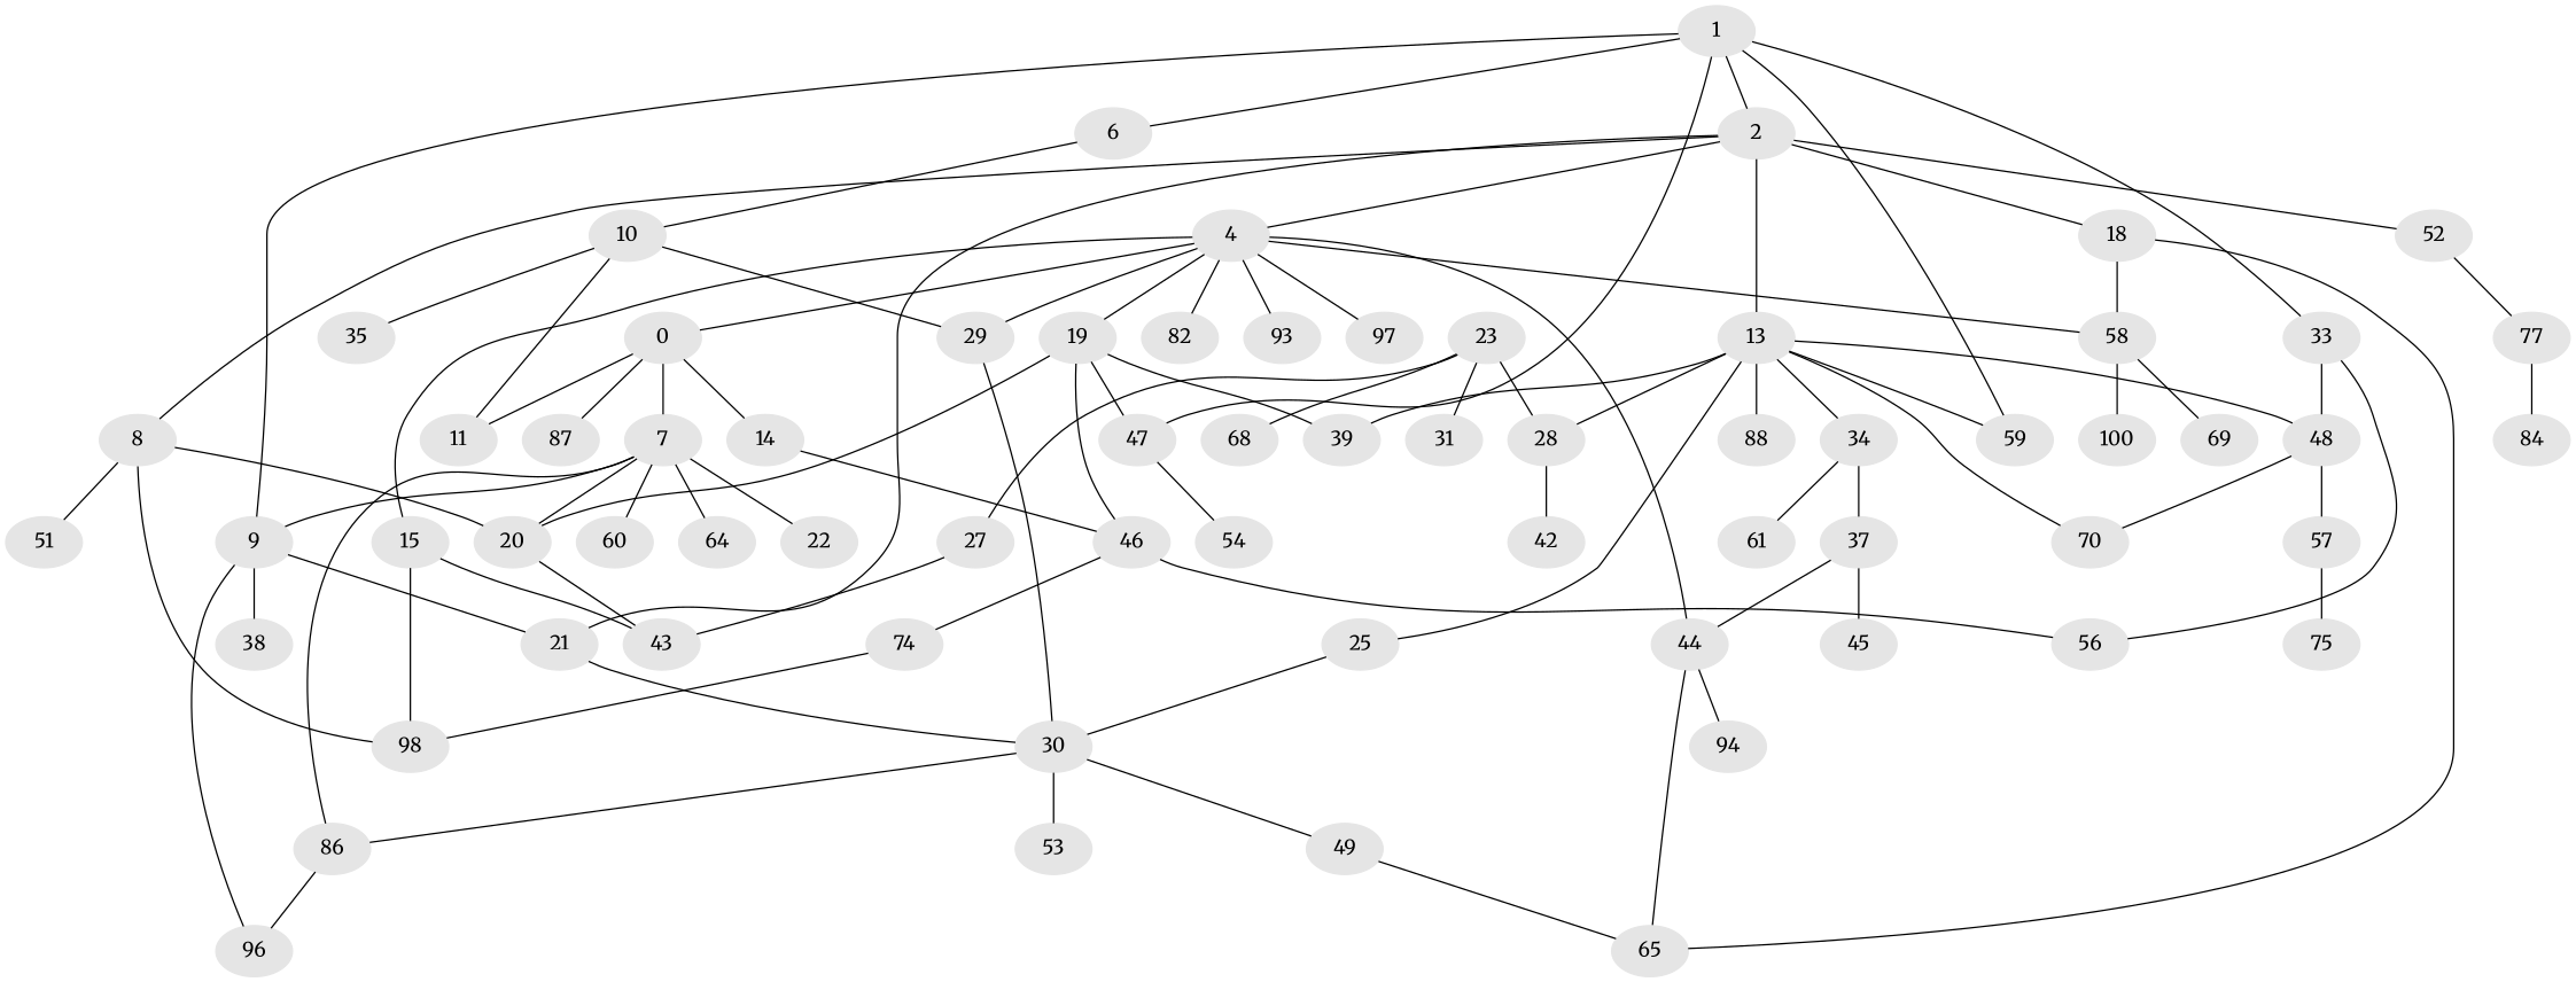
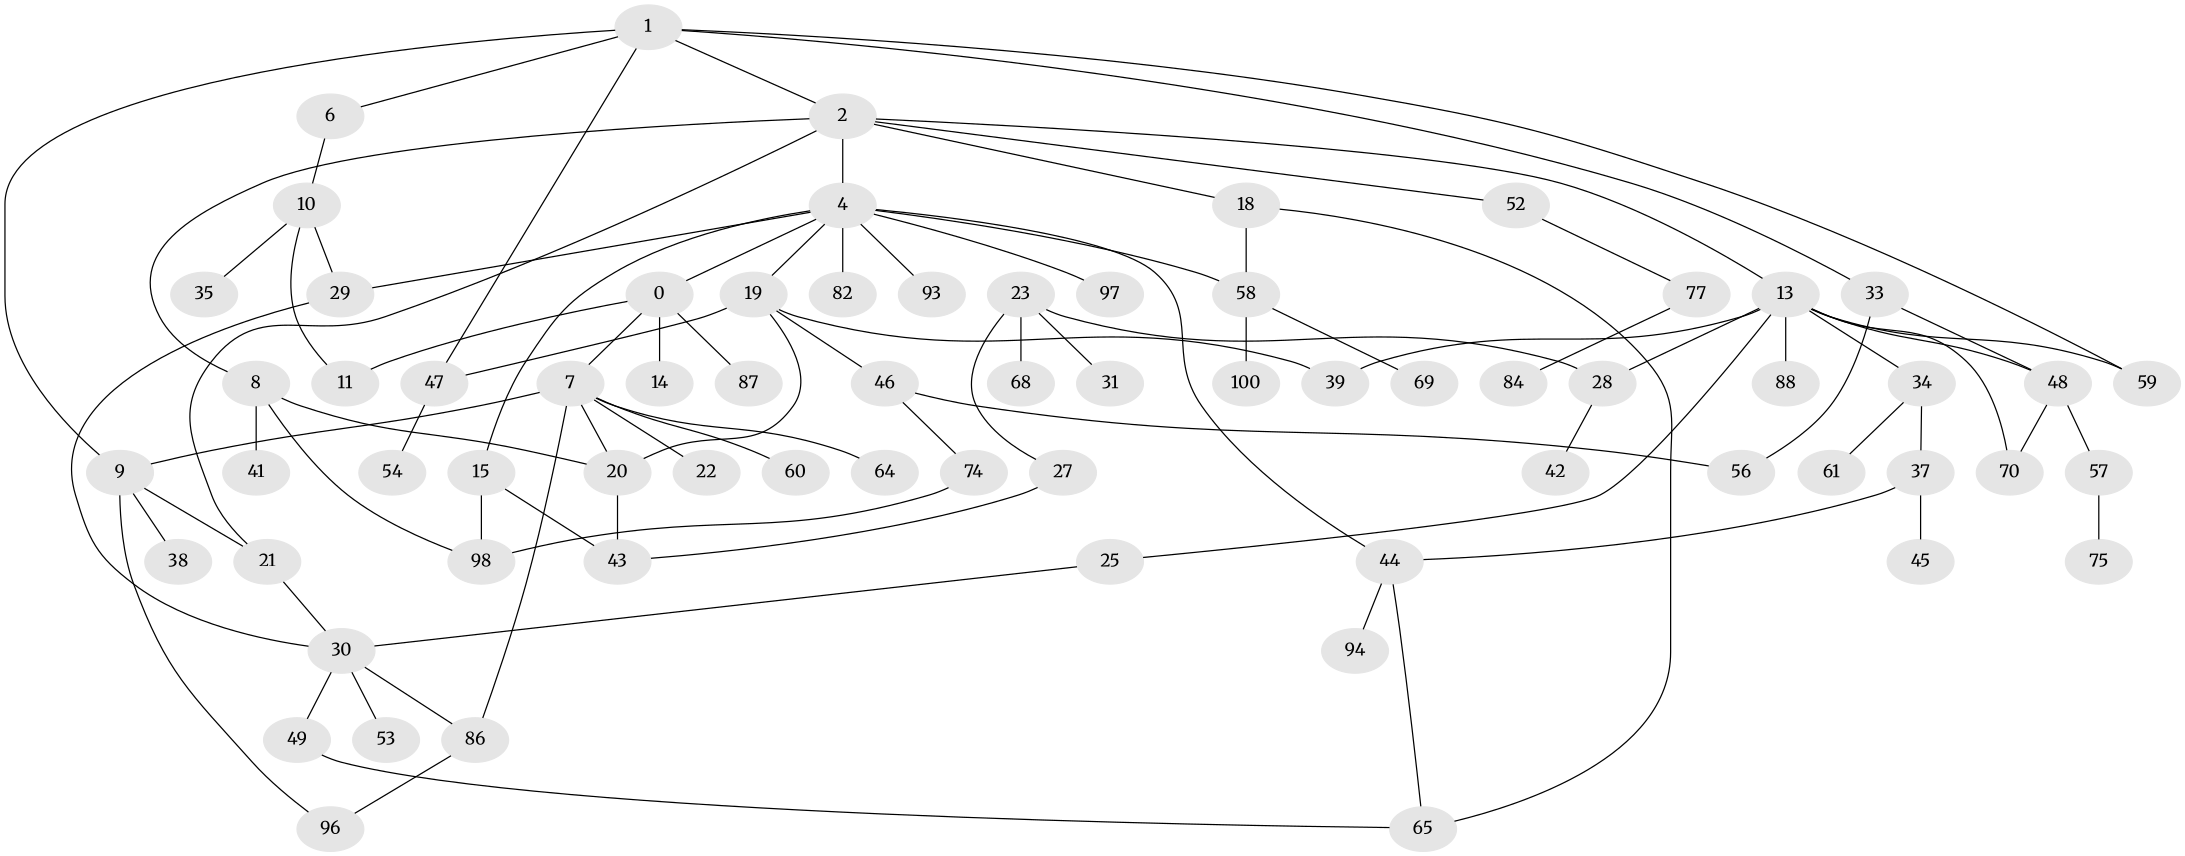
  graph {
    fontname=Merriweather
    node [color=gray90 fontname=Merriweather style=filled]
    edge [fontname=Merriweather]
    1 [super="+26"]
    2 [super="+3"]
    6
    9 [super="+41"]
    33 [super="+78"]
    47 [super="+50"]
    59 [super="+89"]
    4 [super="+91"]
    8 [super="+32"]
    13 [super="+16"]
    18
    21
    52 [super="+83"]
    10 [super="+72"]
    38
    96
    48 [super="+76"]
    56 [super="+85"]
    54
    n20 [label=0 super="+12"]
    15
    19 [super="+71"]
    29 [super="+36"]
    44 [super="+79"]
    58 [super="+77"]
    82
    93
    97
    20 [super="+24"]
-   51
+   51 [label=41]
    98 [super="+99"]
    25
    28 [super="+81"]
    34 [super="+80"]
    39
    70 [super="+92"]
    88
    65 [super="+66"]
    30 [super="+40"]
    23 [super="+67"]
    27
    31 [super="+62"]
    68
    n44 [label=77]
    7 [super="+17"]
    11
    14
    87
    43
    46 [super="+63"]
    94
    69
    100
    22
    60
    64
    86 [super="+90"]
    35
    42
    61
    37 [super="+55"]
    57
    74
    49
    53 [super="+95"]
    45
    75
    84
    1 -- 2
    1 -- 6
    1 -- 9
    1 -- 33
    1 -- 47
    1 -- 59
    2 -- 4
    2 -- 8
    2 -- 13
    2 -- 18
    2 -- 21
    2 -- 52
    6 -- 10
    9 -- 21
    9 -- 38
    9 -- 96
    33 -- 48
    33 -- 56
    47 -- 54
    4 -- n20
    4 -- 15
    4 -- 19
    4 -- 29
    4 -- 44
    4 -- 58
    4 -- 82
    4 -- 93
    4 -- 97
    8 -- 20
    8 -- 51
    8 -- 98
    13 -- 59
    13 -- 48
    13 -- 25
    13 -- 28
    13 -- 34
    13 -- 39
    13 -- 70
    13 -- 88
    18 -- 58
    18 -- 65
    21 -- 30
    52 -- n44
    10 -- 29
    10 -- 11
    10 -- 35
    48 -- 70
    48 -- 57
    n20 -- 7
    n20 -- 11
    n20 -- 14
    n20 -- 87
    15 -- 98
    15 -- 43
    19 -- 47
    19 -- 20
    19 -- 39
    19 -- 46
    29 -- 30
    44 -- 65
    44 -- 94
    58 -- 69
    58 -- 100
    20 -- 43
    25 -- 30
    28 -- 42
    34 -- 61
    34 -- 37
    30 -- 86
    30 -- 49
    30 -- 53
    23 -- 28
    23 -- 27
    23 -- 31
    23 -- 68
    27 -- 43
    n44 -- 84
    7 -- 9
    7 -- 20
    7 -- 22
    7 -- 60
    7 -- 64
    7 -- 86
-   14 -- 46
    46 -- 56
    46 -- 74
    86 -- 96
    37 -- 44
    37 -- 45
    57 -- 75
    74 -- 98
    49 -- 65
  }
